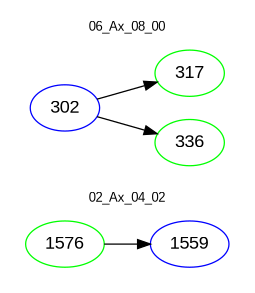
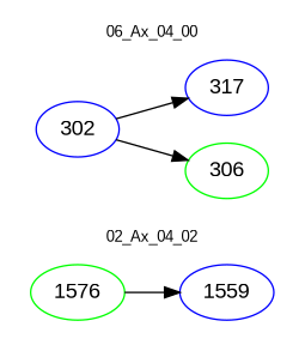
  digraph {
    fontname="Liberation Sans"
    rankdir=LR
    node [color=blue fontname="Liberation Sans"]
    edge [color=black fontname="Liberation Sans"]
    n1 [color=green label=1576]
    n2 [label=1559]
-   n3 [color=green label=336]
+   n3 [color=green label=306]
    n4 [label=302]
-   n5 [color=green label=317]
+   n5 [label=317]
    subgraph cluster_1 {
      color=white
      fontsize=10
      label="02_Ax_04_02"
      n1
      n2
    }
    subgraph cluster_2 {
      color=white
      fontsize=10
-     label="06_Ax_08_00"
+     label="06_Ax_04_00"
      n3
      n4
      n5
    }
    n1 -> n2
    n4 -> n3
    n4 -> n5
  }
